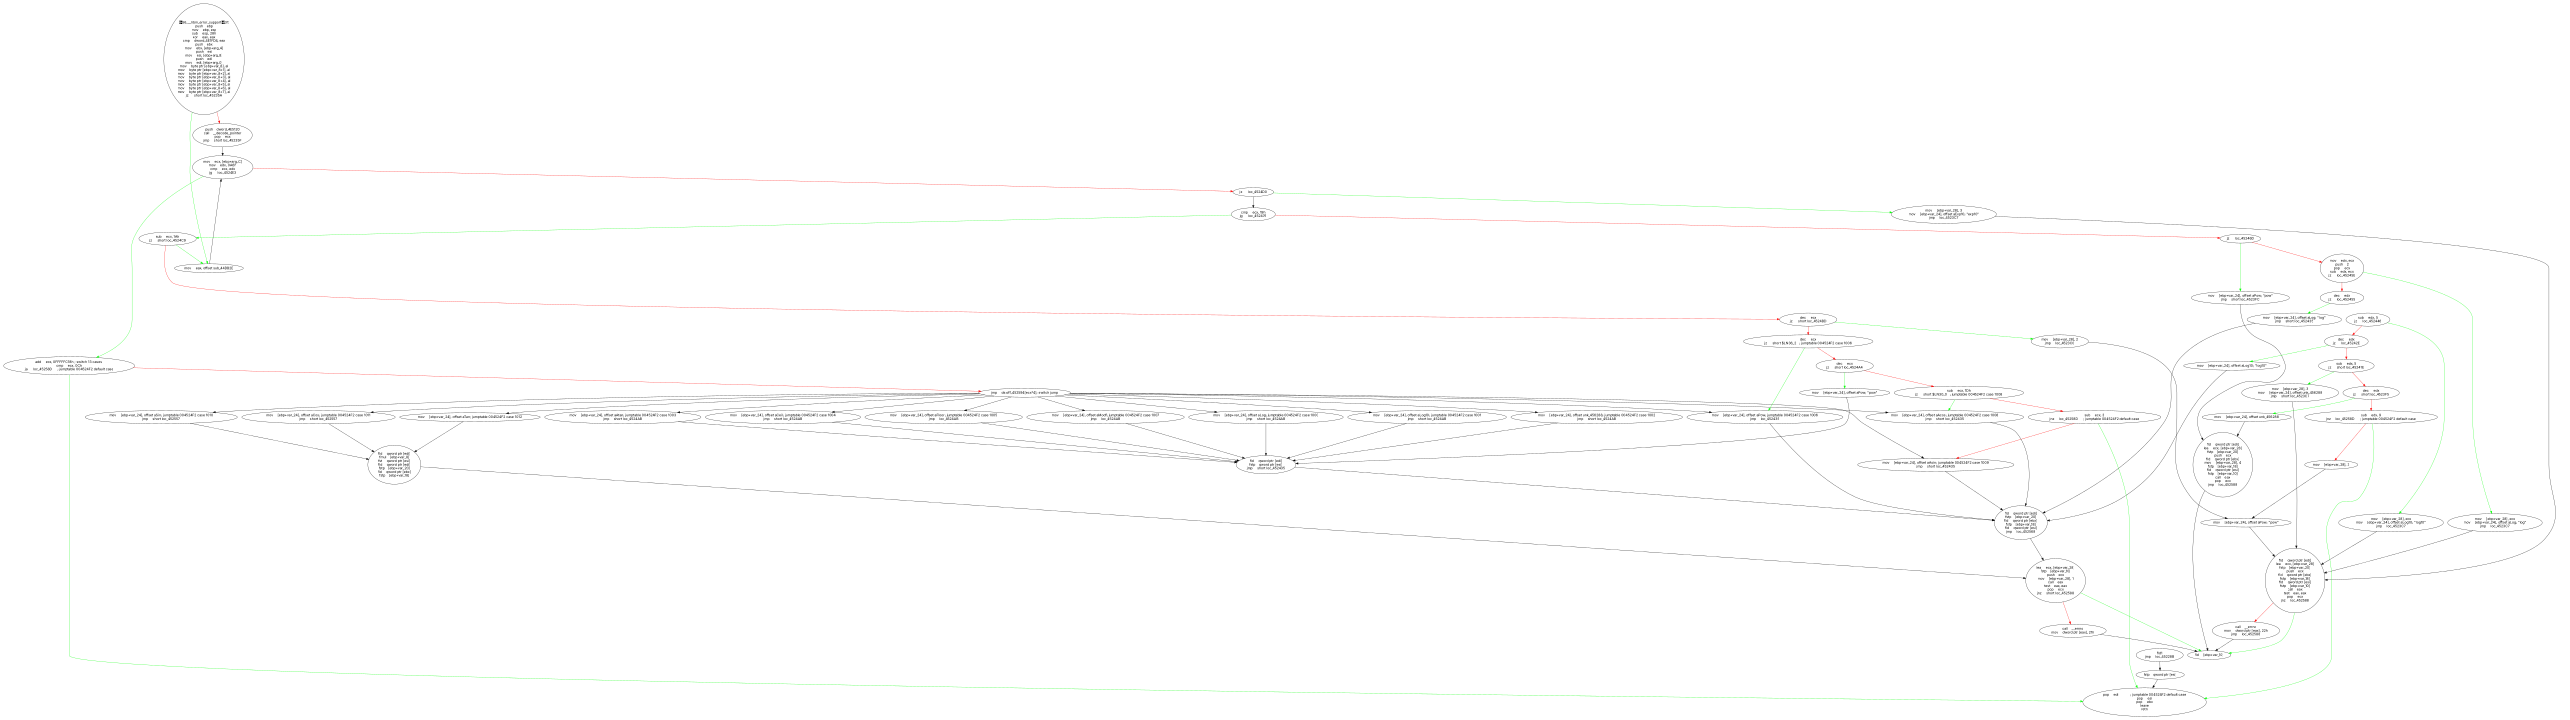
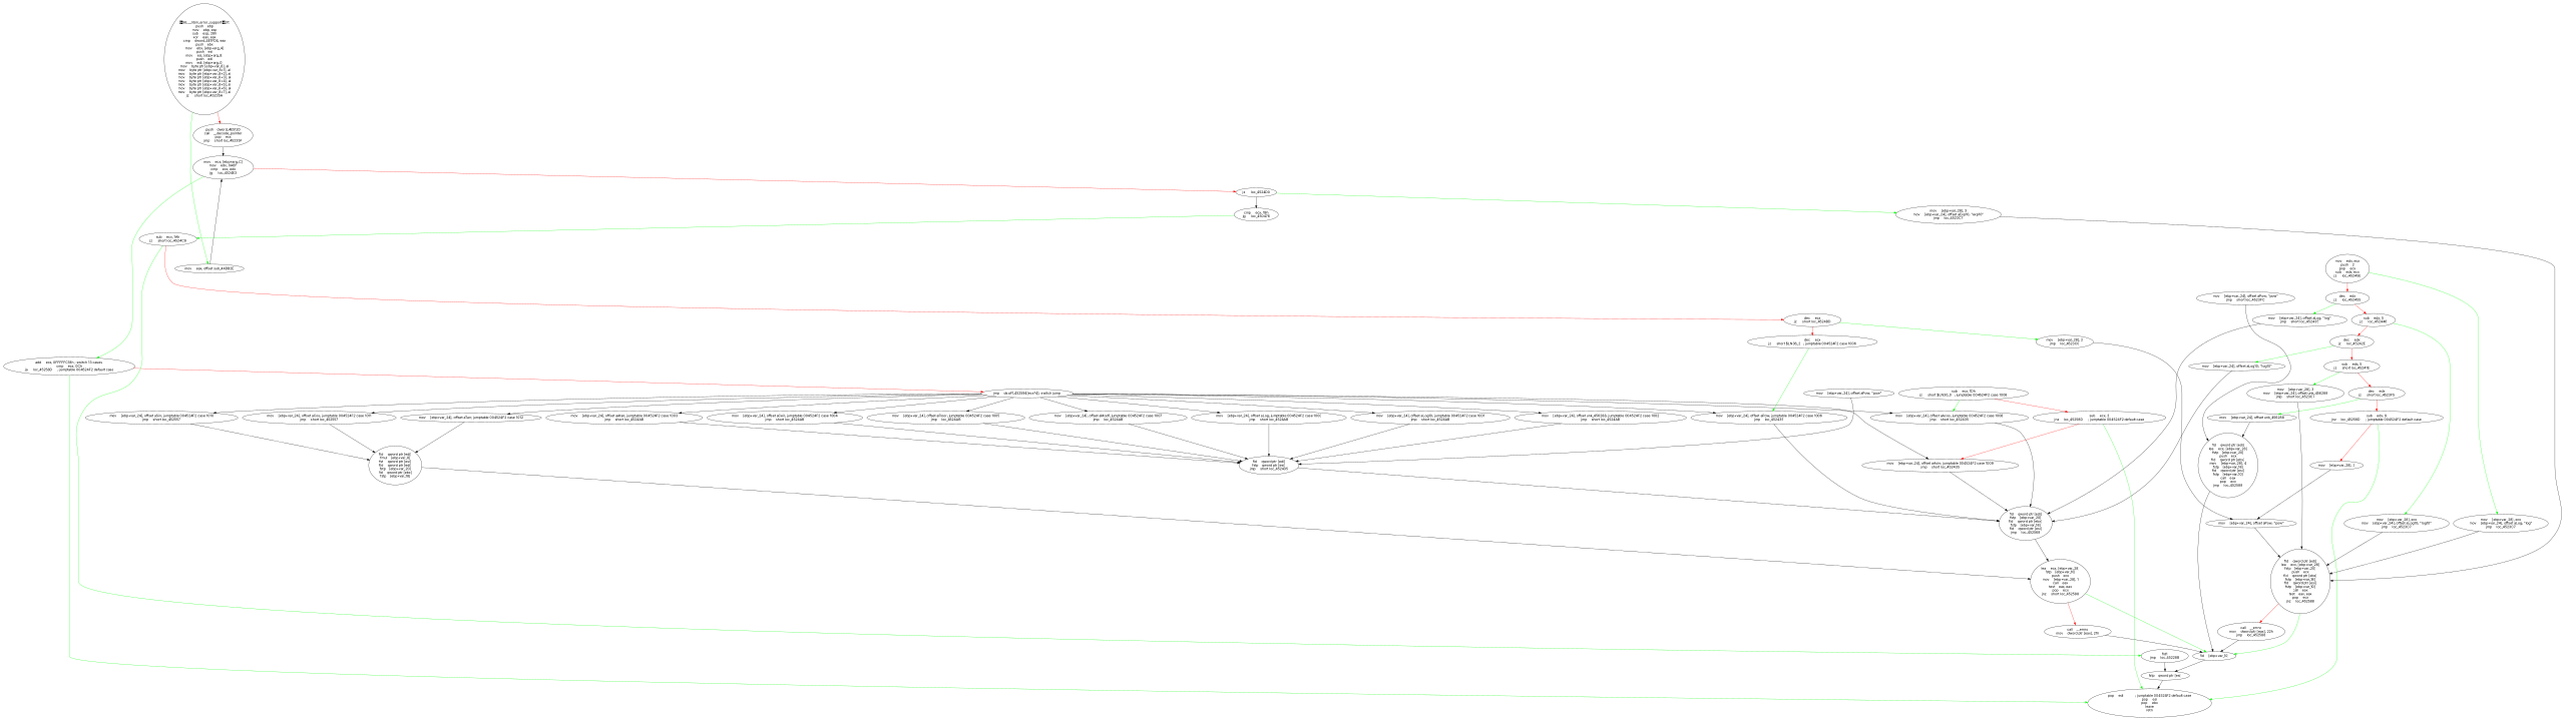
  digraph {
    fontname=Inter
    node [fontname=Inter]
    edge [color=black fontname=Inter]
    n1 [label="56___libm_error_support31:\npush    ebp\nmov     ebp, esp\nsub     esp, 28h\nxor     eax, eax\ncmp     dword_4E1FD4, eax\npush    ebx\nmov     ebx, [ebp+arg_4]\npush    esi\nmov     esi, [ebp+arg_8]\npush    edi\nmov     edi, [ebp+arg_0]\nmov     byte ptr [ebp+var_8], al\nmov     byte ptr [ebp+var_8+1], al\nmov     byte ptr [ebp+var_8+2], al\nmov     byte ptr [ebp+var_8+3], al\nmov     byte ptr [ebp+var_8+4], al\nmov     byte ptr [ebp+var_8+5], al\nmov     byte ptr [ebp+var_8+6], al\nmov     byte ptr [ebp+var_8+7], al\njz      short loc_45235A"]
    n2 [label="push    dword_4E5120\ncall    __decode_pointer\npop     ecx\njmp     short loc_45235F"]
    n3 [label="mov     eax, offset sub_44DB2E"]
    n4 [label="mov     ecx, [ebp+arg_C]\nmov     edx, 0A6h\ncmp     ecx, edx\njg      loc_4524E3"]
    n5 [label="jz      loc_4524D0"]
    n6 [label="add     ecx, 0FFFFFC18h ; switch 13 cases \ncmp     ecx, 0Ch\nja      loc_45258D      ; jumptable 004524F2 default case"]
-   n7 [label="cmp     ecx, 19h\njg      loc_452476"]
+   n7 [label="cmp     ecx, 19h\njg      loc_450476"]
    n8 [label="mov     [ebp+var_28], 3\nmov     [ebp+var_24], offset aExp10; \"exp10\"\njmp     loc_4523C7"]
    n9 [label="pop     edi             ; jumptable 004524F2 default case\npop     esi\npop     ebx\nleave\nretn"]
    n10 [label="jmp     ds:off_452594[ecx*4]; switch jump"]
-   n11 [label="jz      loc_45246D"]
    n12 [label="sub     ecx, 1Ah\njz      short loc_4524C9"]
    n13 [label="fld     qword ptr [edi]\nlea     ecx, [ebp+var_28]\nfstp    [ebp+var_20]\npush    ecx\nfld     qword ptr [ebx]\nfstp    [ebp+var_18]\nfld     qword ptr [esi]\nfstp    [ebp+var_10]\ncall    eax\ntest    eax, eax\npop     ecx\njnz     loc_452588"]
    n14 [label="mov     edx, ecx\npush    2\npop     ecx\nsub     edx, ecx\njz      loc_45245E"]
    n15 [label="mov     [ebp+var_24], offset aPow; \"pow\"\njmp     short loc_4523FC"]
    n16 [label="dec     ecx\njz      short loc_4524BD"]
    n17 [label="fld1\njmp     loc_45228B"]
    n18 [label="dec     edx\njz      loc_452455"]
    n19 [label="mov     [ebp+var_28], ecx\nmov     [ebp+var_24], offset aLog; \"log\"\njmp     loc_4523C7"]
    n20 [label="fld     qword ptr [edi]\nlea     ecx, [ebp+var_28]\nfstp    [ebp+var_20]\npush    ecx\nfld     qword ptr [ebx]\nmov     [ebp+var_28], 4\nfstp    [ebp+var_18]\nfld     qword ptr [esi]\nfstp    [ebp+var_10]\ncall    eax\npop     ecx\njmp     loc_452588"]
    n21 [label="sub     edx, 5\njz      loc_452446"]
    n22 [label="mov     [ebp+var_24], offset aLog; \"log\"\njmp     short loc_452435"]
    n23 [label="dec     edx\njz      loc_45242E"]
    n24 [label="mov     [ebp+var_28], ecx\nmov     [ebp+var_24], offset aLog10; \"log10\"\njmp     loc_4523C7"]
    n25 [label="fld     qword ptr [edi]\nfstp    [ebp+var_20]\nfld     qword ptr [ebx]\nfstp    [ebp+var_18]\nfld     qword ptr [esi]\njmp     loc_452568"]
    n26 [label="sub     edx, 5\njz      short loc_45241E"]
    n27 [label="mov     [ebp+var_24], offset aLog10; \"log10\""]
    n28 [label="dec     edx\njz      short loc_4523F5"]
    n29 [label="mov     [ebp+var_28], 3\nmov     [ebp+var_24], offset unk_456288\njmp     short loc_4523C7"]
    n30 [label="sub     edx, 9\njnz     loc_45258D      ; jumptable 004524F2 default case"]
    n31 [label="mov     [ebp+var_24], offset unk_456288"]
    n32 [label="mov     [ebp+var_28], 3"]
    n33 [label="mov     [ebp+var_24], offset aPow; \"pow\""]
    n34 [label="call    __errno\nmov     dword ptr [eax], 22h\njmp     loc_452588"]
    n35 [label="fld     [ebp+var_10]"]
    n36 [label="fstp    qword ptr [esi]"]
    n37 [label="lea     ecx, [ebp+var_28]\nfstp    [ebp+var_10]\npush    ecx\nmov     [ebp+var_28], 1\ncall    eax\ntest    eax, eax\npop     ecx\njnz     short loc_452588"]
    n38 [label="call    __errno\nmov     dword ptr [eax], 21h"]
    n39 [label="dec     ecx\njz      short $LN36_2   ; jumptable 004524F2 case 1006"]
    n40 [label="mov     [ebp+var_28], 2\njmp     loc_4523C0"]
-   n41 [label="dec     ecx\njz      short loc_4524A4"]
    n42 [label="mov     [ebp+var_24], offset aPow; jumptable 004524F2 case 1006\njmp     loc_452435"]
    n43 [label="sub     ecx, 1Dh\njz      short $LN30_0   ; jumptable 004524F2 case 1008"]
    n44 [label="mov     [ebp+var_24], offset aPow; \"pow\""]
    n45 [label="sub     ecx, 3\njnz     loc_45258D      ; jumptable 004524F2 default case"]
    n46 [label="mov     [ebp+var_24], offset aAcos; jumptable 004524F2 case 1008\njmp     short loc_452435"]
    n47 [label="fld     qword ptr [edi]\nfstp    qword ptr [esi]\njmp     short loc_452435"]
    n48 [label="mov     [ebp+var_24], offset aAsin; jumptable 004524F2 case 1009\njmp     short loc_452435"]
    n49 [label="mov     [ebp+var_24], offset aLog; jumptable 004524F2 case 1000\njmp     short loc_4524AB"]
    n50 [label="mov     [ebp+var_24], offset aLog10; jumptable 004524F2 case 1001\njmp     short loc_4524AB"]
    n51 [label="mov     [ebp+var_24], offset unk_456288; jumptable 004524F2 case 1002\njmp     short loc_4524AB"]
    n52 [label="mov     [ebp+var_24], offset aAtan; jumptable 004524F2 case 1003\njmp     short loc_4524AB"]
    n53 [label="mov     [ebp+var_24], offset aCeil; jumptable 004524F2 case 1004\njmp     short loc_4524AB"]
    n54 [label="mov     [ebp+var_24], offset aFloor; jumptable 004524F2 case 1005\njmp     loc_4524AB"]
    n55 [label="mov     [ebp+var_24], offset aModf; jumptable 004524F2 case 1007\njmp     loc_4524AB"]
    n56 [label="mov     [ebp+var_24], offset aSin; jumptable 004524F2 case 1010\njmp     short loc_452557"]
    n57 [label="mov     [ebp+var_24], offset aCos; jumptable 004524F2 case 1011\njmp     short loc_452557"]
    n58 [label="mov     [ebp+var_24], offset aTan; jumptable 004524F2 case 1012"]
    n59 [label="fld     qword ptr [edi]\nfmul    [ebp+var_8]\nfst     qword ptr [esi]\nfld     qword ptr [edi]\nfstp    [ebp+var_20]\nfld     qword ptr [ebx]\nfstp    [ebp+var_18]"]
    n1 -> n2 [color=red]
    n1 -> n3 [color=green]
    n2 -> n4
    n3 -> n4
    n4 -> n5 [color=red]
    n4 -> n6 [color=green]
    n5 -> n7
    n5 -> n8 [color=green]
    n6 -> n9 [color=green]
    n6 -> n10 [color=red]
-   n7 -> n11 [color=red]
    n7 -> n12 [color=green]
    n8 -> n13
    n10 -> n42
    n10 -> n46
    n10 -> n48
    n10 -> n49
    n10 -> n50
    n10 -> n51
    n10 -> n52
    n10 -> n53
    n10 -> n54
    n10 -> n55
    n10 -> n56
    n10 -> n57
    n10 -> n58
-   n11 -> n14 [color=red]
-   n11 -> n15 [color=green]
    n12 -> n16 [color=red]
-   n12 -> n3 [color=green]
+   n12 -> n17 [color=green]
    n13 -> n34 [color=red]
    n13 -> n35 [color=green]
    n14 -> n18 [color=red]
    n14 -> n19 [color=green]
    n15 -> n20
    n16 -> n39 [color=red]
    n16 -> n40 [color=green]
    n17 -> n36
+   n18 -> n21 [color=red]
    n18 -> n22 [color=green]
    n19 -> n13
    n20 -> n35
    n21 -> n23 [color=red]
    n21 -> n24 [color=green]
    n22 -> n25
    n23 -> n26 [color=red]
    n23 -> n27 [color=green]
    n24 -> n13
    n25 -> n37
    n26 -> n28 [color=red]
    n26 -> n29 [color=green]
    n27 -> n25
    n28 -> n30 [color=red]
    n28 -> n31 [color=green]
    n29 -> n13
    n30 -> n9 [color=green]
    n30 -> n32 [color=red]
    n31 -> n20
    n32 -> n33
    n33 -> n13
    n34 -> n35
+   n35 -> n36
    n36 -> n9
    n37 -> n35 [color=green]
    n37 -> n38 [color=red]
    n38 -> n35
-   n39 -> n41 [color=red]
    n39 -> n42 [color=green]
    n40 -> n33
-   n41 -> n43 [color=red]
-   n41 -> n44 [color=green]
    n42 -> n25
    n43 -> n45 [color=red]
    n43 -> n46 [color=green]
    n44 -> n47
    n45 -> n9 [color=green]
    n45 -> n48 [color=red]
    n46 -> n25
    n47 -> n25
    n48 -> n25
    n49 -> n47
    n50 -> n47
    n51 -> n47
    n52 -> n47
    n53 -> n47
    n54 -> n47
    n55 -> n47
    n56 -> n59
    n57 -> n59
    n58 -> n59
    n59 -> n37
  }
